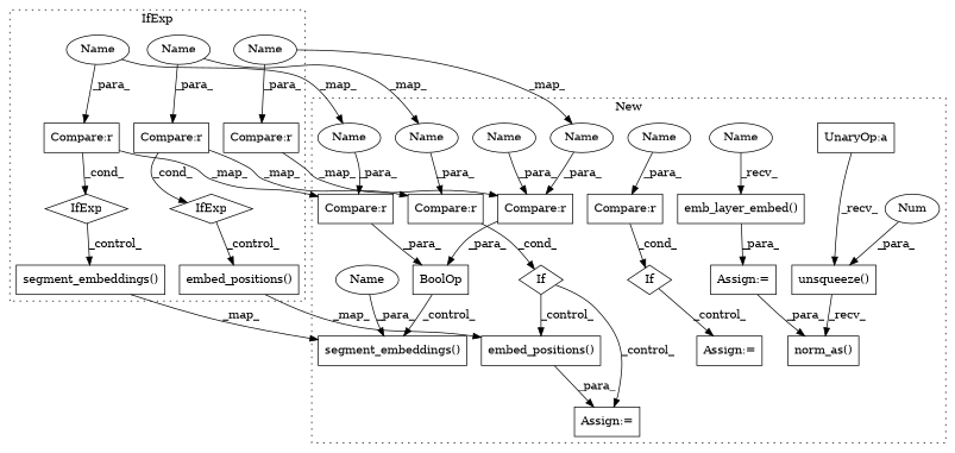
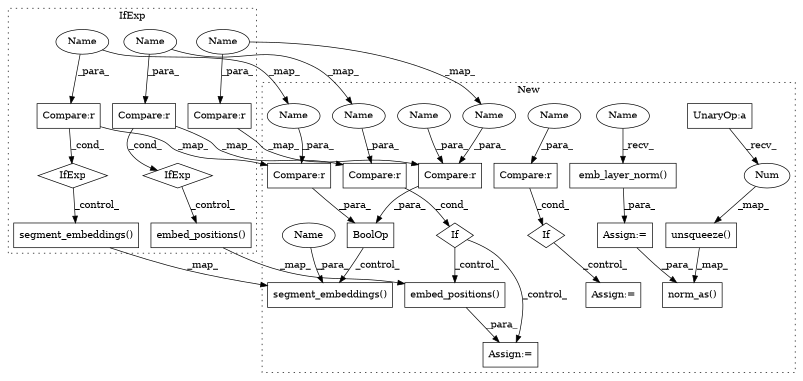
  digraph {
    fontname="DejaVu Serif"
    node [a=87 fontname="DejaVu Serif" l=4 s=5932 shape=box]
    edge [fontname="DejaVu Serif"]
    n1 [a=51 l="16,18" label=IfExp s="5874,5925" shape=diamond]
    n2 [a=75 l="24,1" label="segment_embeddings()" s="5835,5873"]
    n3 [a=40 l=35 label="Compare:r" s=5890]
    n4 [a=40 l=21 label="Compare:r" s=6009]
    n5 [a=40 l=32 label="Compare:r" s=5723]
    n6 [a=51 l="16,6" label=IfExp s="5707,5755" shape=diamond]
    n7 [a=75 l="21,1" label="embed_positions()" s="5679,5706"]
    n8 [label=Name s=6026 shape=ellipse]
    n9 [label=Name s=5921 shape=ellipse]
    n10 [label=Name s=5751 shape=ellipse]
-   n11 [a=75 l="20,1" label="emb_layer_embed()" s="6118,6139"]
+   n11 [a=75 l="20,1" label="emb_layer_norm()" s="6118,6139"]
    n12 [a=75 l="24,1" label="segment_embeddings()" s="6017,6055"]
    n13 [a=75 l="38,1" label="norm_as()" s="6327,6366"]
    n14 [a=61 l=15 label="UnaryOp:a" s=6327]
    n15 [a=40 l=35 label="Compare:r"]
    n16 [a=40 l=26 label="Compare:r" s=5972]
    n17 [a=72 l=66 label=BoolOp]
    n18 [a=40 l=28 label="Compare:r" s=5764]
    n19 [a=96 l="3,14" label=If s="5761,5792" shape=diamond]
    n20 [a=40 l=32 label="Compare:r" s=5840]
    n21 [a=96 l="3,14" label=If s="5837,5872" shape=diamond]
    n22 [a=75 l="21,1" label="embed_positions()" s="5891,5918"]
    n23 [a=75 l="26,1" label="unsqueeze()" s="6327,6355"]
    n24 [a=76 l=2 label=Num s=6353 shape=ellipse]
    n25 [a=68 l=3 label="Assign:=" s=6115]
    n26 [a=68 label="Assign:=" s=5887]
    n27 [a=68 label="Assign:=" s=5807]
    n28 [label=Name s=6118 shape=ellipse]
    n29 [l=14 label=Name s=5972 shape=ellipse]
    n30 [l=14 label=Name s=6041 shape=ellipse]
    n31 [label=Name s=5788 shape=ellipse]
    n32 [label=Name s=5963 shape=ellipse]
    n33 [label=Name s=5868 shape=ellipse]
    n34 [label=Name s=5994 shape=ellipse]
    subgraph cluster_1 {
      label=IfExp
      style=dotted
      n1
      n2
      n3
      n4
      n5
      n6
      n7
      n8
      n9
      n10
    }
    subgraph cluster_2 {
      label=New
      style=dotted
      n11
      n12
      n13
      n14
      n15
      n16
      n17
      n18
      n19
      n20
      n21
      n22
      n23
      n24
      n25
      n26
      n27
      n28
      n29
      n30
      n31
      n32
      n33
      n34
    }
    n1 -> n2 [label=_control_]
    n2 -> n12 [label=_map_]
    n3 -> n1 [label=_cond_]
    n3 -> n15 [label=_map_]
    n4 -> n16 [label=_map_]
    n5 -> n6 [label=_cond_]
    n5 -> n20 [label=_map_]
    n6 -> n7 [label=_control_]
    n7 -> n22 [label=_map_]
    n8 -> n4 [label=_para_]
    n8 -> n34 [label=_map_]
    n9 -> n3 [label=_para_]
    n9 -> n32 [label=_map_]
    n10 -> n5 [label=_para_]
    n10 -> n33 [label=_map_]
    n11 -> n25 [label=_para_]
-   n14 -> n23 [label=_recv_]
+   n14 -> n24 [label=_recv_]
    n15 -> n17 [label=_para_]
    n16 -> n17 [label=_para_]
    n17 -> n12 [label=_control_]
    n18 -> n19 [label=_cond_]
    n19 -> n27 [label=_control_]
    n20 -> n21 [label=_cond_]
    n21 -> n22 [label=_control_]
    n21 -> n26 [label=_control_]
    n22 -> n26 [label=_para_]
-   n23 -> n13 [label=_recv_]
-   n24 -> n23 [label=_para_]
+   n23 -> n13 [label=_map_]
+   n24 -> n23 [label=_map_]
    n25 -> n13 [label=_para_]
    n28 -> n11 [label=_recv_]
    n29 -> n16 [label=_para_]
    n30 -> n12 [label=_para_]
    n31 -> n18 [label=_para_]
    n32 -> n15 [label=_para_]
    n33 -> n20 [label=_para_]
    n34 -> n16 [label=_para_]
  }
